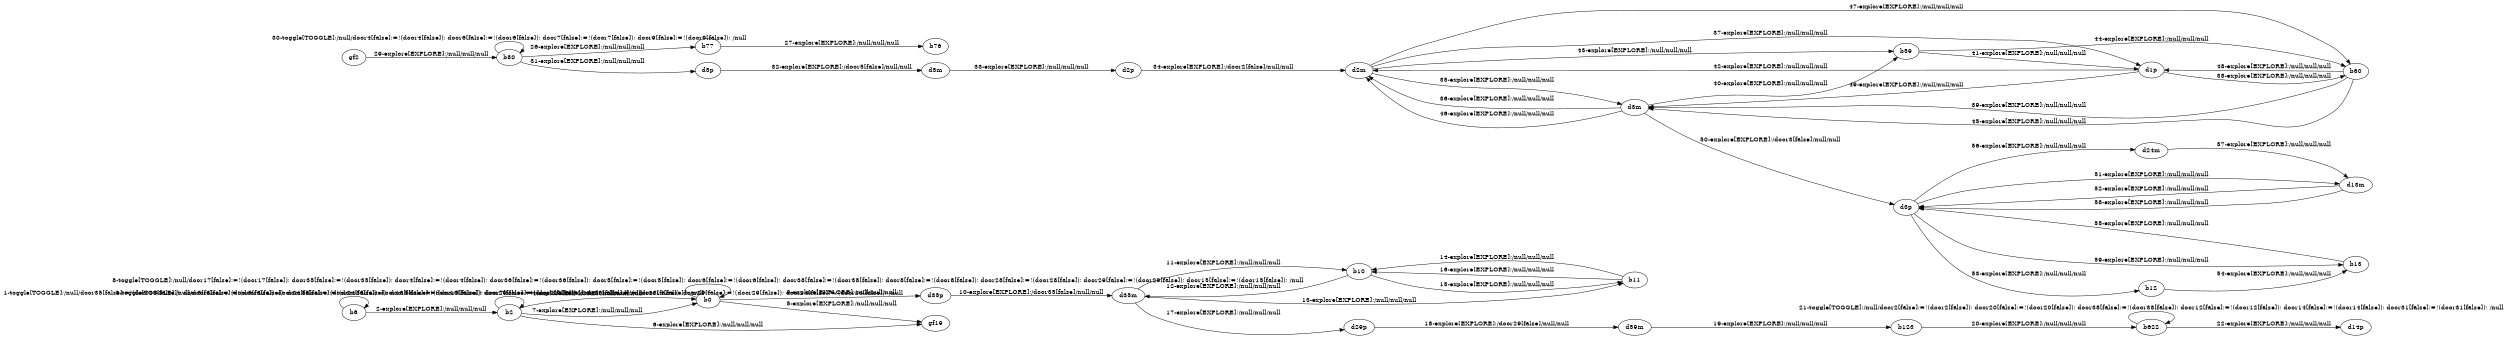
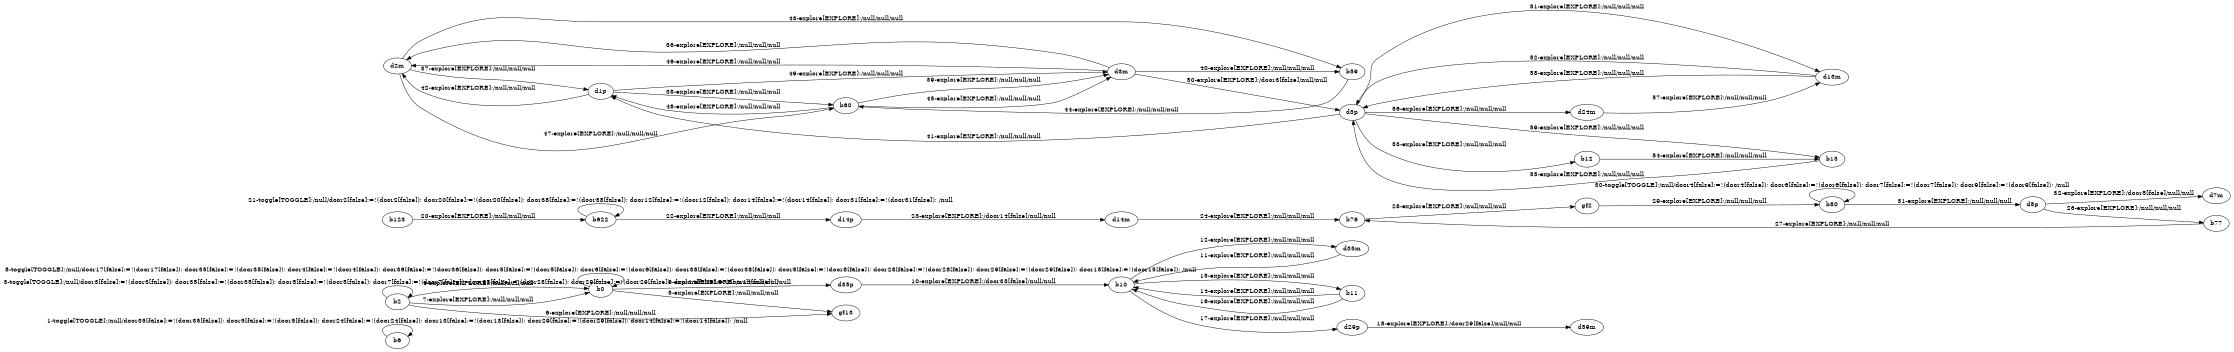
  digraph {
    rankdir=LR
    b6
    b2
    b0
-   gf13 [label=gf19]
+   gf13
    d35p
    d35m
    b10
    b11
    d29p
    n10 [label=d59m]
    b123
    n12 [label=b622]
    d14p
+   d14m
    b76
    gf2
    d5p
    b77
-   d5m
+   d5m [label=d7m]
    b80
-   d2p
    d2m
    d3m
    d1p
    b60
    b59
    d3p
    d13m
    b12
    b13
    d24m
    b6 -> b6 [label="1-toggle[TOGGLE];/null/door35[false]:=!(door35[false]); door5[false]:=!(door5[false]); door24[false]:=!(door24[false]); door13[false]:=!(door13[false]); door29[false]:=!(door29[false]); door14[false]:=!(door14[false]); /null"]
-   b6 -> b2 [label="2-explore[EXPLORE];/null/null/null"]
    b2 -> b2 [label="3-toggle[TOGGLE];/null/door3[false]:=!(door3[false]); door35[false]:=!(door35[false]); door5[false]:=!(door5[false]); door7[false]:=!(door7[false]); door28[false]:=!(door28[false]); door29[false]:=!(door29[false]); door14[false]:=!(door14[false]); /null"]
    b2 -> b0 [label="4-explore[EXPLORE];/null/null/null"]
    b2 -> b0 [label="7-explore[EXPLORE];/null/null/null"]
    b2 -> gf13 [label="6-explore[EXPLORE];/null/null/null"]
    b0 -> b0 [label="8-toggle[TOGGLE];/null/door17[false]:=!(door17[false]); door35[false]:=!(door35[false]); door4[false]:=!(door4[false]); door36[false]:=!(door36[false]); door5[false]:=!(door5[false]); door6[false]:=!(door6[false]); door38[false]:=!(door38[false]); door8[false]:=!(door8[false]); door28[false]:=!(door28[false]); door29[false]:=!(door29[false]); door15[false]:=!(door15[false]); /null"]
    b0 -> gf13 [label="5-explore[EXPLORE];/null/null/null"]
    b0 -> d35p [label="9-explore[EXPLORE];/null/null/null"]
-   d35p -> d35m [label="10-explore[EXPLORE];/door35[false]/null/null"]
+   d35p -> b10 [label="10-explore[EXPLORE];/door35[false]/null/null"]
    d35m -> b10 [label="11-explore[EXPLORE];/null/null/null"]
-   d35m -> b11 [label="13-explore[EXPLORE];/null/null/null"]
    b10 -> d35m [label="12-explore[EXPLORE];/null/null/null"]
    b10 -> b11 [label="15-explore[EXPLORE];/null/null/null"]
-   d35m -> d29p [label="17-explore[EXPLORE];/null/null/null"]
+   b10 -> d29p [label="17-explore[EXPLORE];/null/null/null"]
    b11 -> b10 [label="14-explore[EXPLORE];/null/null/null"]
    b11 -> b10 [label="16-explore[EXPLORE];/null/null/null"]
    d29p -> n10 [label="18-explore[EXPLORE];/door29[false]/null/null"]
-   n10 -> b123 [label="19-explore[EXPLORE];/null/null/null"]
    b123 -> n12 [label="20-explore[EXPLORE];/null/null/null"]
    n12 -> n12 [label="21-toggle[TOGGLE];/null/door2[false]:=!(door2[false]); door20[false]:=!(door20[false]); door38[false]:=!(door38[false]); door12[false]:=!(door12[false]); door14[false]:=!(door14[false]); door31[false]:=!(door31[false]); /null"]
    n12 -> d14p [label="22-explore[EXPLORE];/null/null/null"]
+   d14p -> d14m [label="23-explore[EXPLORE];/door14[false]/null/null"]
+   d14m -> b76 [label="24-explore[EXPLORE];/null/null/null"]
+   b76 -> gf2 [label="28-explore[EXPLORE];/null/null/null"]
    gf2 -> b80 [label="29-explore[EXPLORE];/null/null/null"]
-   b80 -> b77 [label="26-explore[EXPLORE];/null/null/null"]
+   d5p -> b77 [label="26-explore[EXPLORE];/null/null/null"]
    d5p -> d5m [label="32-explore[EXPLORE];/door5[false]/null/null"]
    b77 -> b76 [label="27-explore[EXPLORE];/null/null/null"]
-   d5m -> d2p [label="33-explore[EXPLORE];/null/null/null"]
    b80 -> d5p [label="31-explore[EXPLORE];/null/null/null"]
    b80 -> b80 [label="30-toggle[TOGGLE];/null/door4[false]:=!(door4[false]); door6[false]:=!(door6[false]); door7[false]:=!(door7[false]); door9[false]:=!(door9[false]); /null"]
-   d2p -> d2m [label="34-explore[EXPLORE];/door2[false]/null/null"]
-   d2m -> d3m [label="35-explore[EXPLORE];/null/null/null"]
    d2m -> d1p [label="37-explore[EXPLORE];/null/null/null"]
    d2m -> b60 [label="47-explore[EXPLORE];/null/null/null"]
    d2m -> b59 [label="43-explore[EXPLORE];/null/null/null"]
    d3m -> d2m [label="36-explore[EXPLORE];/null/null/null"]
    d3m -> d2m [label="46-explore[EXPLORE];/null/null/null"]
    d3m -> b59 [label="40-explore[EXPLORE];/null/null/null"]
    d3m -> d3p [label="50-explore[EXPLORE];/door3[false]/null/null"]
    d1p -> d2m [label="42-explore[EXPLORE];/null/null/null"]
    d1p -> d3m [label="49-explore[EXPLORE];/null/null/null"]
    d1p -> b60 [label="38-explore[EXPLORE];/null/null/null"]
    b60 -> d3m [label="39-explore[EXPLORE];/null/null/null"]
    b60 -> d3m [label="45-explore[EXPLORE];/null/null/null"]
    b60 -> d1p [label="48-explore[EXPLORE];/null/null/null"]
-   b59 -> d1p [label="41-explore[EXPLORE];/null/null/null"]
+   d3p -> d1p [label="41-explore[EXPLORE];/null/null/null"]
    b59 -> b60 [label="44-explore[EXPLORE];/null/null/null"]
    d3p -> d13m [label="51-explore[EXPLORE];/null/null/null"]
    d3p -> b12 [label="53-explore[EXPLORE];/null/null/null"]
    d3p -> b13 [label="59-explore[EXPLORE];/null/null/null"]
    d3p -> d24m [label="56-explore[EXPLORE];/null/null/null"]
    d13m -> d3p [label="52-explore[EXPLORE];/null/null/null"]
    d13m -> d3p [label="58-explore[EXPLORE];/null/null/null"]
    b12 -> b13 [label="54-explore[EXPLORE];/null/null/null"]
    b13 -> d3p [label="55-explore[EXPLORE];/null/null/null"]
    d24m -> d13m [label="57-explore[EXPLORE];/null/null/null"]
  }
